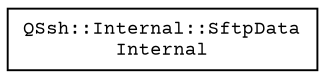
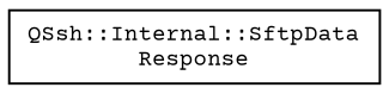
  digraph {
    rankdir=LR
    fontname="Courier Prime"
-   n1 [color=black fillcolor=white fontname="Courier Prime" fontsize=10 height=0.2 label="QSsh::Internal::SftpData\lInternal" shape=record style=filled width=0.4]
+   n1 [color=black fillcolor=white fontname="Courier Prime" fontsize=10 height=0.2 label="QSsh::Internal::SftpData\lResponse" shape=record style=filled width=0.4]
  }
